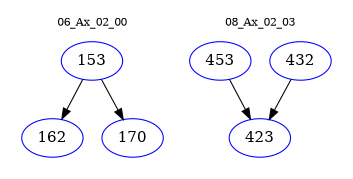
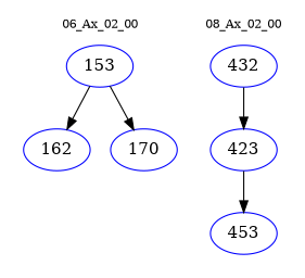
  digraph {
    node [color=blue]
    edge [color=black]
    n1 [label=153]
    n2 [label=162]
    n3 [label=170]
    n4 [label=423]
    n5 [label=432]
    n6 [label=453]
    subgraph cluster_1 {
      color=white
      fontsize=10
      label="06_Ax_02_00"
      n1
      n2
      n3
    }
    subgraph cluster_2 {
      color=white
      fontsize=10
-     label="08_Ax_02_03"
+     label="08_Ax_02_00"
      n4
      n5
      n6
    }
    n1 -> n2
    n1 -> n3
-   n6 -> n4
+   n4 -> n6
    n5 -> n4
  }
